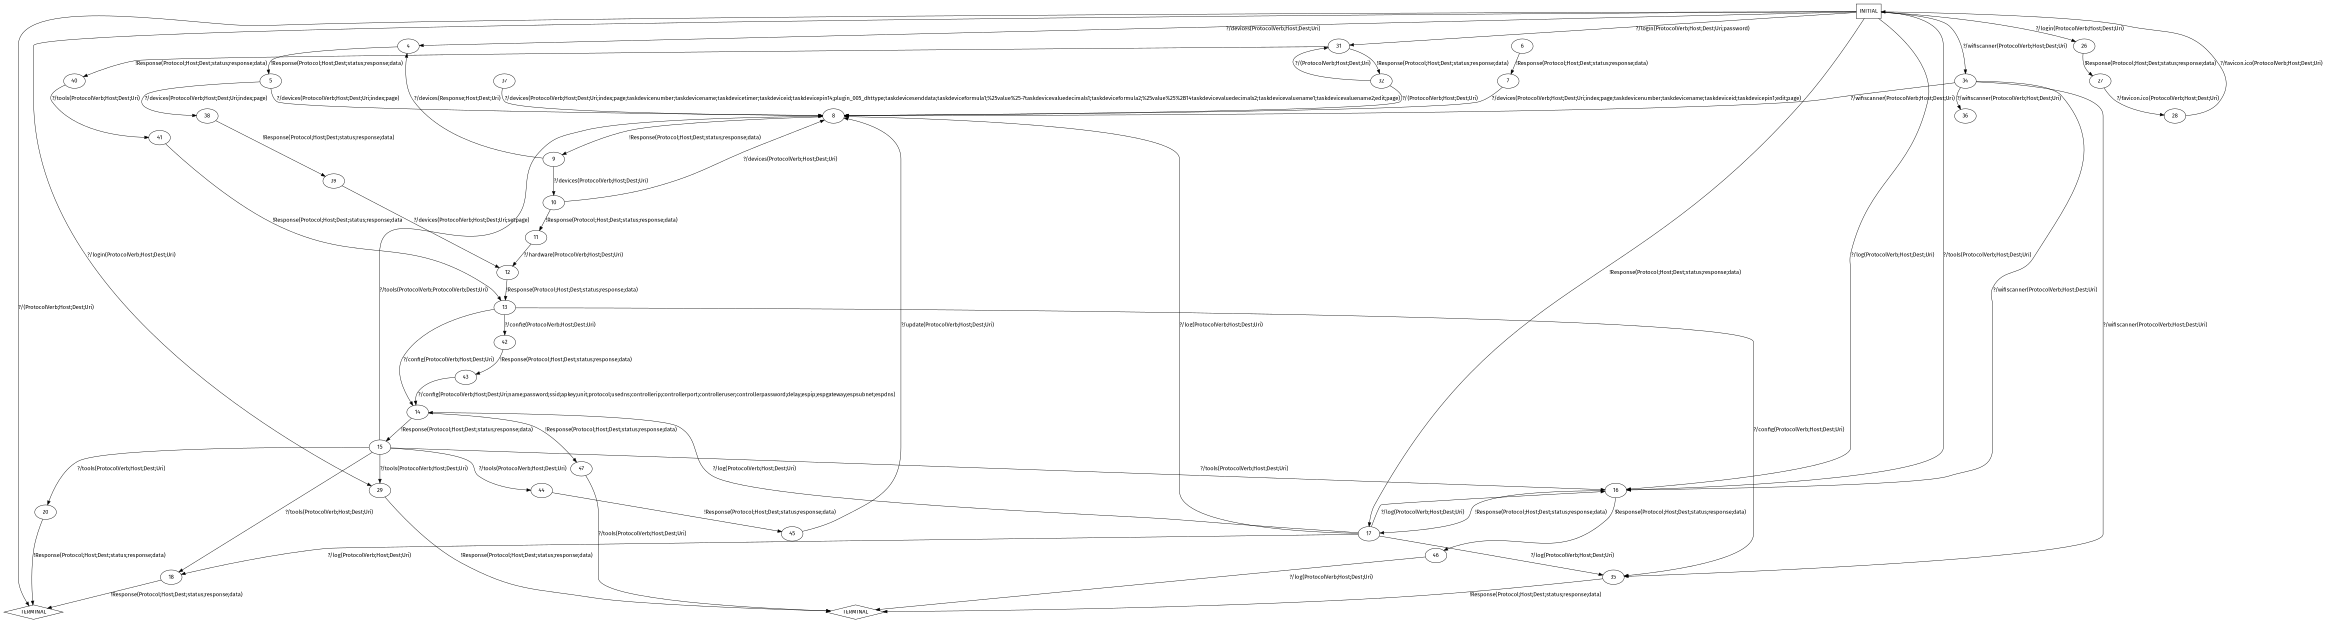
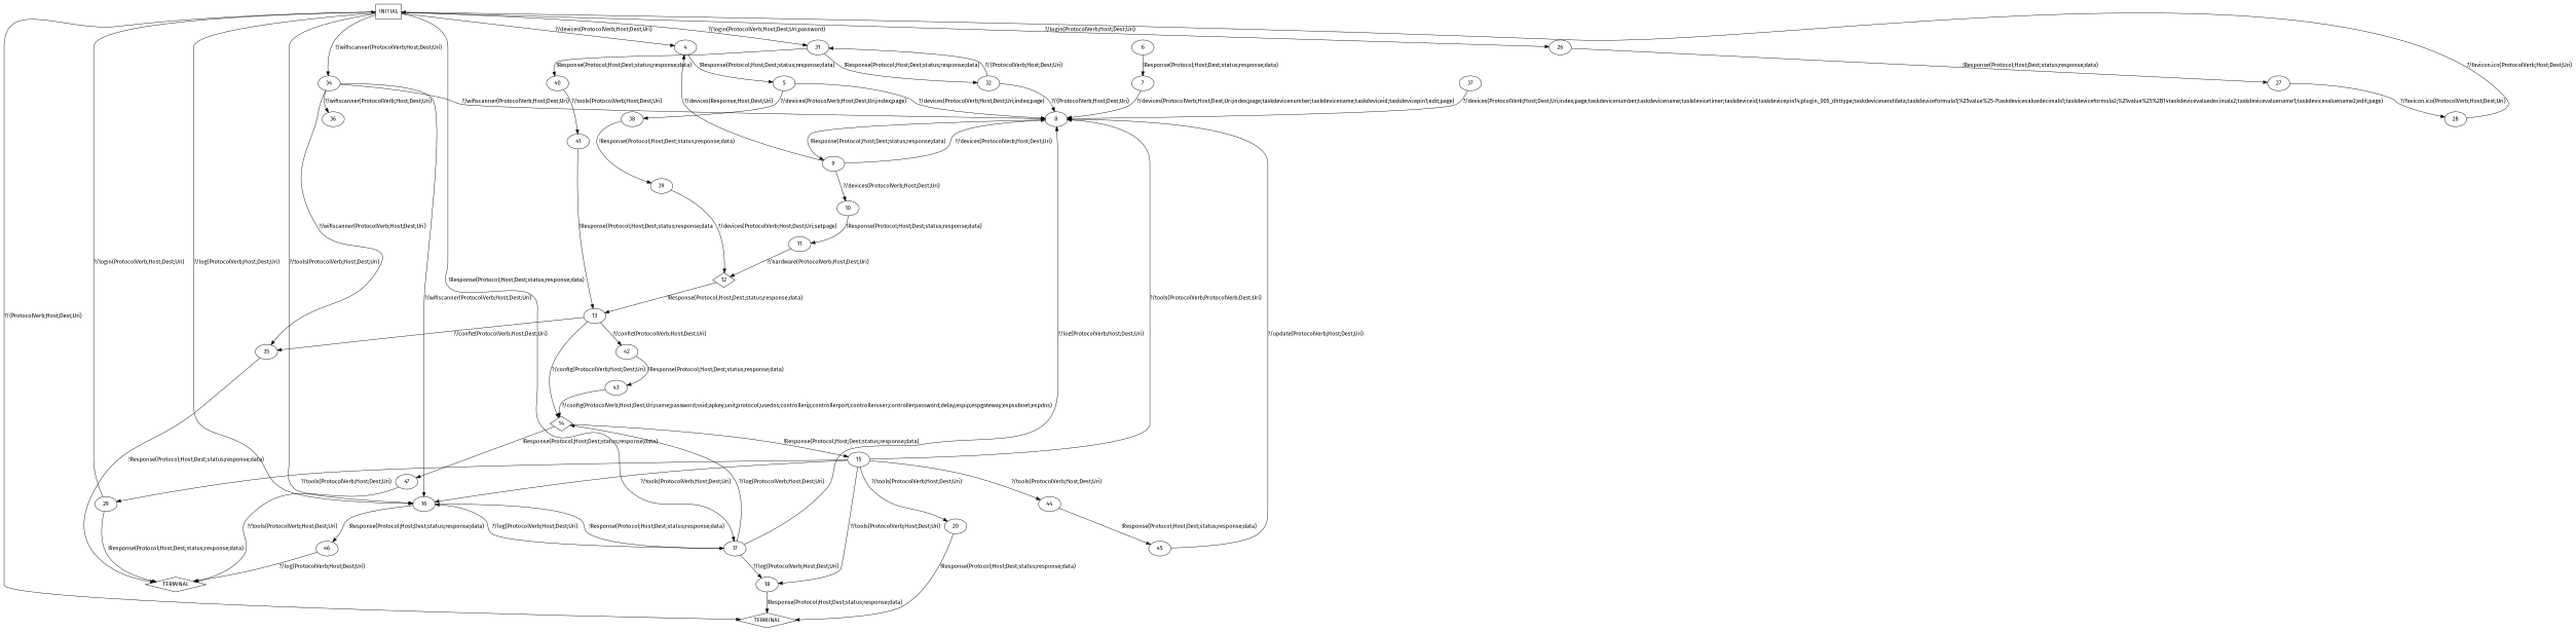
  digraph {
    fontname="Fira Sans"
    node [fontname="Fira Sans"]
    edge [fontname="Fira Sans"]
    n1 [label=INITIAL shape=box]
    n2 [label=TERMINAL shape=diamond]
    n3 [label=4]
    n4 [label=16]
    n5 [label=17]
    n6 [label=26]
    n7 [label=29]
    n8 [label=31]
    n9 [label=34]
    n10 [label=5]
    n11 [label=46]
    n12 [label=8]
-   n13 [label=14]
+   n13 [label=14 shape=diamond]
    n14 [label=35]
    n15 [label=18]
    n16 [label=27]
    n17 [label=TERMINAL shape=diamond]
    n18 [label=32]
    n19 [label=40]
    n20 [label=36]
    n21 [label=38]
    n22 [label=6]
    n23 [label=7]
    n24 [label=9]
    n25 [label=39]
    n26 [label=10]
    n27 [label=11]
-   n28 [label=12]
+   n28 [label=12 shape=diamond]
    n29 [label=13]
    n30 [label=42]
    n31 [label=15]
    n32 [label=47]
    n33 [label=43]
    n34 [label=20]
    n35 [label=44]
    n36 [label=45]
    n37 [label=28]
    n38 [label=41]
    n39 [label=37]
    n1 -> n2 [label="?/(ProtocolVerb;Host;Dest;Uri)"]
    n1 -> n3 [label="?/devices(ProtocolVerb;Host;Dest;Uri)"]
    n1 -> n4 [label="?/log(ProtocolVerb;Host;Dest;Uri)"]
    n1 -> n4 [label="?/tools(ProtocolVerb;Host;Dest;Uri)"]
    n1 -> n5 [label="!Response(Protocol;Host;Dest;status;response;data)"]
    n1 -> n6 [label="?/login(ProtocolVerb;Host;Dest;Uri)"]
-   n1 -> n7 [label="?/login(ProtocolVerb;Host;Dest;Uri)"]
+   n7 -> n1 [label="?/login(ProtocolVerb;Host;Dest;Uri)"]
    n1 -> n8 [label="?/login(ProtocolVerb;Host;Dest;Uri;password)"]
    n1 -> n9 [label="?/wifiscanner(ProtocolVerb;Host;Dest;Uri)"]
    n3 -> n10 [label="!Response(Protocol;Host;Dest;status;response;data)"]
    n4 -> n5 [label="!Response(Protocol;Host;Dest;status;response;data)"]
    n4 -> n11 [label="!Response(Protocol;Host;Dest;status;response;data)"]
    n5 -> n4 [label="?/log(ProtocolVerb;Host;Dest;Uri)"]
    n5 -> n12 [label="?/log(ProtocolVerb;Host;Dest;Uri)"]
    n5 -> n13 [label="?/log(ProtocolVerb;Host;Dest;Uri)"]
-   n5 -> n14 [label="?/log(ProtocolVerb;Host;Dest;Uri)"]
    n5 -> n15 [label="?/log(ProtocolVerb;Host;Dest;Uri)"]
    n6 -> n16 [label="!Response(Protocol;Host;Dest;status;response;data)"]
    n7 -> n17 [label="!Response(Protocol;Host;Dest;status;response;data)"]
    n8 -> n18 [label="!Response(Protocol;Host;Dest;status;response;data)"]
    n8 -> n19 [label="!Response(Protocol;Host;Dest;status;response;data)"]
    n9 -> n4 [label="?/wifiscanner(ProtocolVerb;Host;Dest;Uri)"]
    n9 -> n12 [label="?/wifiscanner(ProtocolVerb;Host;Dest;Uri)"]
    n9 -> n14 [label="?/wifiscanner(ProtocolVerb;Host;Dest;Uri)"]
    n9 -> n20 [label="?/wifiscanner(ProtocolVerb;Host;Dest;Uri)"]
    n10 -> n12 [label="?/devices(ProtocolVerb;Host;Dest;Uri;index;page)"]
    n10 -> n21 [label="?/devices(ProtocolVerb;Host;Dest;Uri;index;page)"]
    n11 -> n17 [label="?/log(ProtocolVerb;Host;Dest;Uri)"]
    n12 -> n24 [label="!Response(Protocol;Host;Dest;status;response;data)"]
    n13 -> n31 [label="!Response(Protocol;Host;Dest;status;response;data)"]
    n13 -> n32 [label="!Response(Protocol;Host;Dest;status;response;data)"]
    n14 -> n17 [label="!Response(Protocol;Host;Dest;status;response;data)"]
    n15 -> n2 [label="!Response(Protocol;Host;Dest;status;response;data)"]
    n16 -> n37 [label="?/favicon.ico(ProtocolVerb;Host;Dest;Uri)"]
    n18 -> n8 [label="?/(ProtocolVerb;Host;Dest;Uri)"]
    n18 -> n12 [label="?/(ProtocolVerb;Host;Dest;Uri)"]
    n19 -> n38 [label="?/tools(ProtocolVerb;Host;Dest;Uri)"]
    n21 -> n25 [label="!Response(Protocol;Host;Dest;status;response;data)"]
    n22 -> n23 [label="!Response(Protocol;Host;Dest;status;response;data)"]
    n23 -> n12 [label="?/devices(ProtocolVerb;Host;Dest;Uri;index;page;taskdevicenumber;taskdevicename;taskdeviceid;taskdevicepin1;edit;page)"]
    n24 -> n3 [label="?/devices(Response;Host;Dest;Uri)"]
-   n26 -> n12 [label="?/devices(ProtocolVerb;Host;Dest;Uri)"]
+   n24 -> n12 [label="?/devices(ProtocolVerb;Host;Dest;Uri)"]
    n24 -> n26 [label="?/devices(ProtocolVerb;Host;Dest;Uri)"]
    n25 -> n28 [label="?/devices(ProtocolVerb;Host;Dest;Uri;setpage)"]
    n26 -> n27 [label="!Response(Protocol;Host;Dest;status;response;data)"]
    n27 -> n28 [label="?/hardware(ProtocolVerb;Host;Dest;Uri)"]
    n28 -> n29 [label="!Response(Protocol;Host;Dest;status;response;data)"]
    n29 -> n13 [label="?/config(ProtocolVerb;Host;Dest;Uri)"]
    n29 -> n14 [label="?/config(ProtocolVerb;Host;Dest;Uri)"]
    n29 -> n30 [label="?/config(ProtocolVerb;Host;Dest;Uri)"]
    n30 -> n33 [label="!Response(Protocol;Host;Dest;status;response;data)"]
    n31 -> n4 [label="?/tools(ProtocolVerb;Host;Dest;Uri)"]
    n31 -> n7 [label="?/tools(ProtocolVerb;Host;Dest;Uri)"]
    n31 -> n12 [label="?/tools(ProtocolVerb;ProtocolVerb;Dest;Uri)"]
    n31 -> n15 [label="?/tools(ProtocolVerb;Host;Dest;Uri)"]
    n31 -> n34 [label="?/tools(ProtocolVerb;Host;Dest;Uri)"]
    n31 -> n35 [label="?/tools(ProtocolVerb;Host;Dest;Uri)"]
    n32 -> n17 [label="?/tools(ProtocolVerb;Host;Dest;Uri)"]
    n33 -> n13 [label="?/config(ProtocolVerb;Host;Dest;Uri;name;password;ssid;apkey;unit;protocol;usedns;controllerip;controllerport;controlleruser;controllerpassword;delay;espip;espgateway;espsubnet;espdns)"]
    n34 -> n2 [label="!Response(Protocol;Host;Dest;status;response;data)"]
    n35 -> n36 [label="!Response(Protocol;Host;Dest;status;response;data)"]
    n36 -> n12 [label="?/update(ProtocolVerb;Host;Dest;Uri)"]
    n37 -> n1 [label="?/favicon.ico(ProtocolVerb;Host;Dest;Uri)"]
    n38 -> n29 [label="!Response(Protocol;Host;Dest;status;response;data"]
    n39 -> n12 [label="?/devices(ProtocolVerb;Host;Dest;Uri;index;page;taskdevicenumber;taskdevicename;taskdevicetimer;taskdeviceid;taskdevicepin14;plugin_005_dhttype;taskdevicesenddata;taskdeviceformula1;%25value%25-7taskdevicevaluedecimals1;taskdeviceformula2;%25value%25%2B14taskdevicevaluedecimals2;taskdevicevaluename1;taskdevicevaluename2;edit;page)"]
  }
